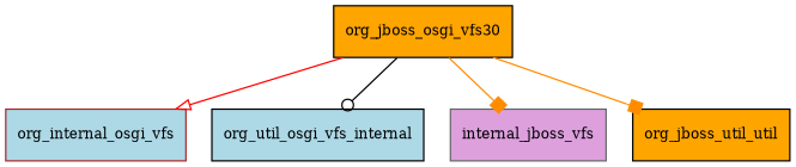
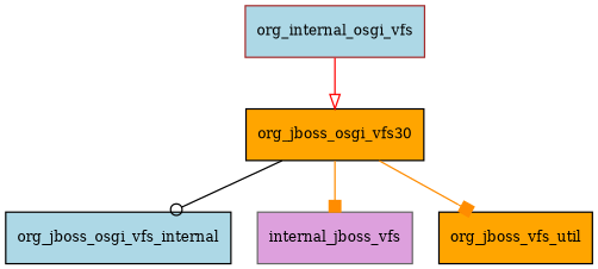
  digraph {
    node [color=black fillcolor=lightblue fontsize=10.0 shape=box style=filled]
    edge [arrowhead=box color=darkorange]
    n1 [color=brown label=org_internal_osgi_vfs]
    org_jboss_osgi_vfs30 [fillcolor=orange]
-   org_jboss_osgi_vfs_internal [label=org_util_osgi_vfs_internal]
+   org_jboss_osgi_vfs_internal
    n4 [color=gray40 fillcolor=plum label=internal_jboss_vfs]
-   org_jboss_vfs_util [fillcolor=orange label=org_jboss_util_util]
-   org_jboss_osgi_vfs30 -> n1 [arrowhead=onormal color=red]
+   org_jboss_vfs_util [fillcolor=orange]
+   n1 -> org_jboss_osgi_vfs30 [arrowhead=onormal color=red]
    org_jboss_osgi_vfs30 -> org_jboss_osgi_vfs_internal [arrowhead=odot color=black]
    org_jboss_osgi_vfs30 -> n4
    org_jboss_osgi_vfs30 -> org_jboss_vfs_util
  }
